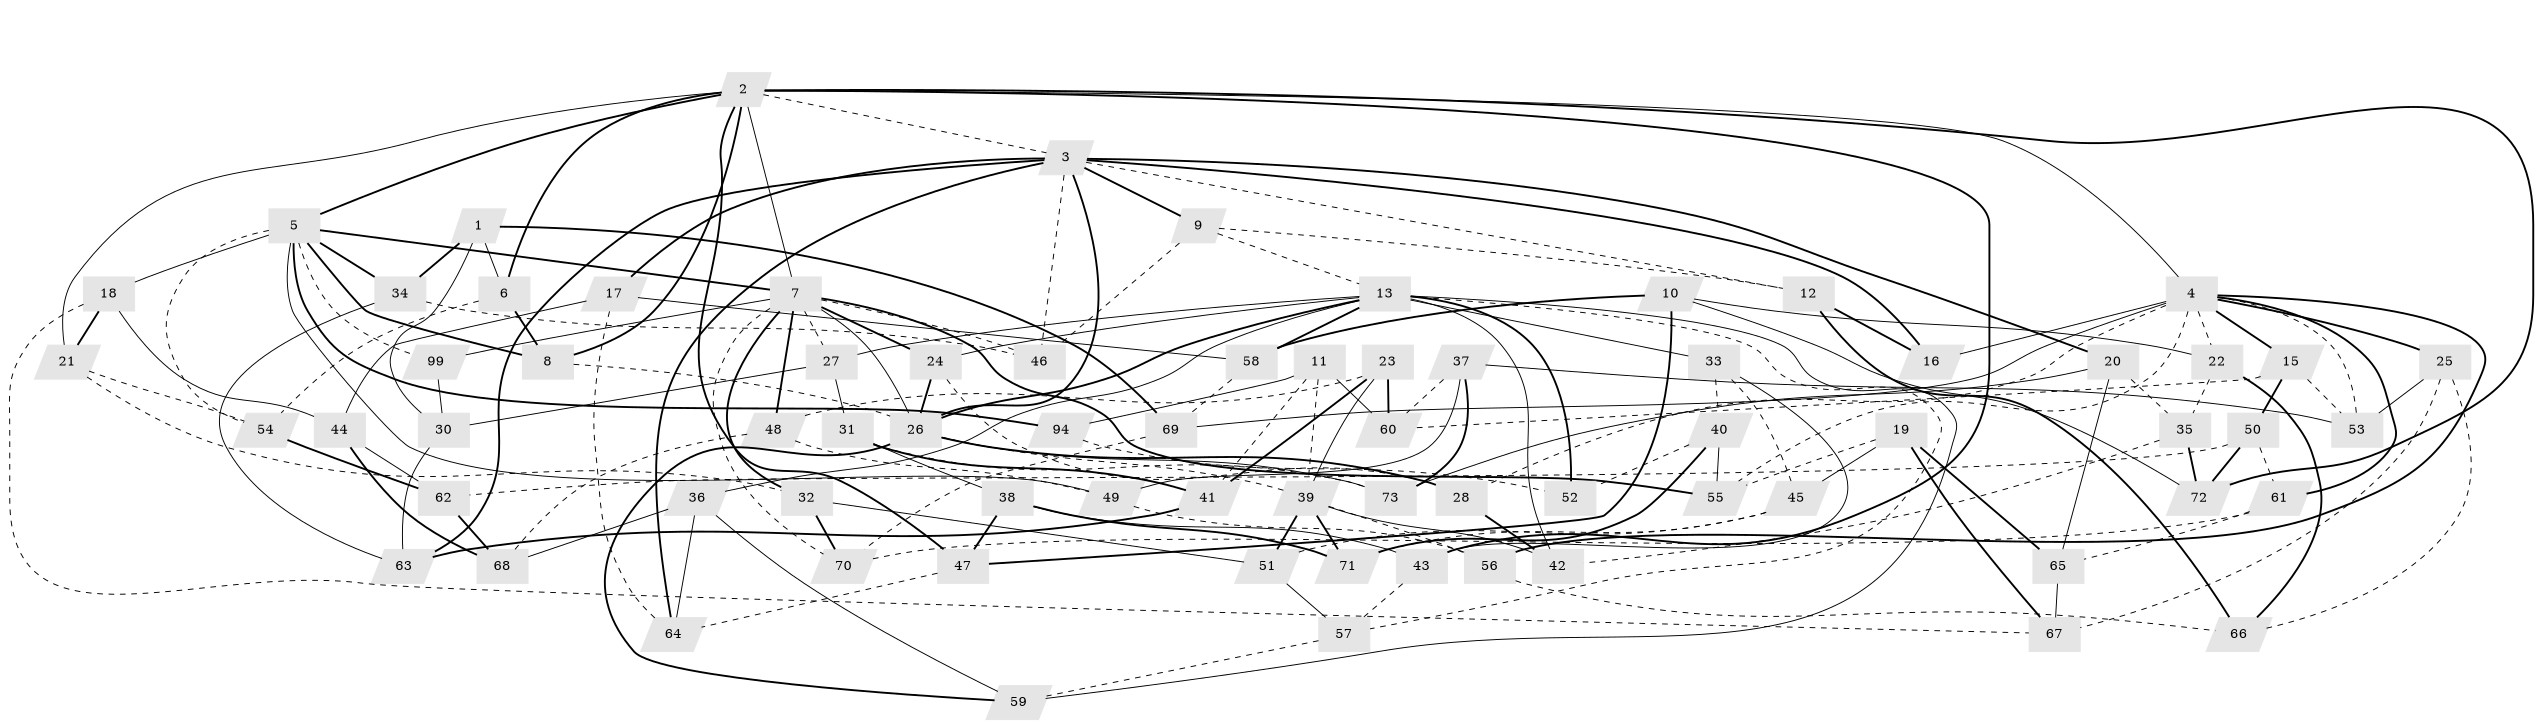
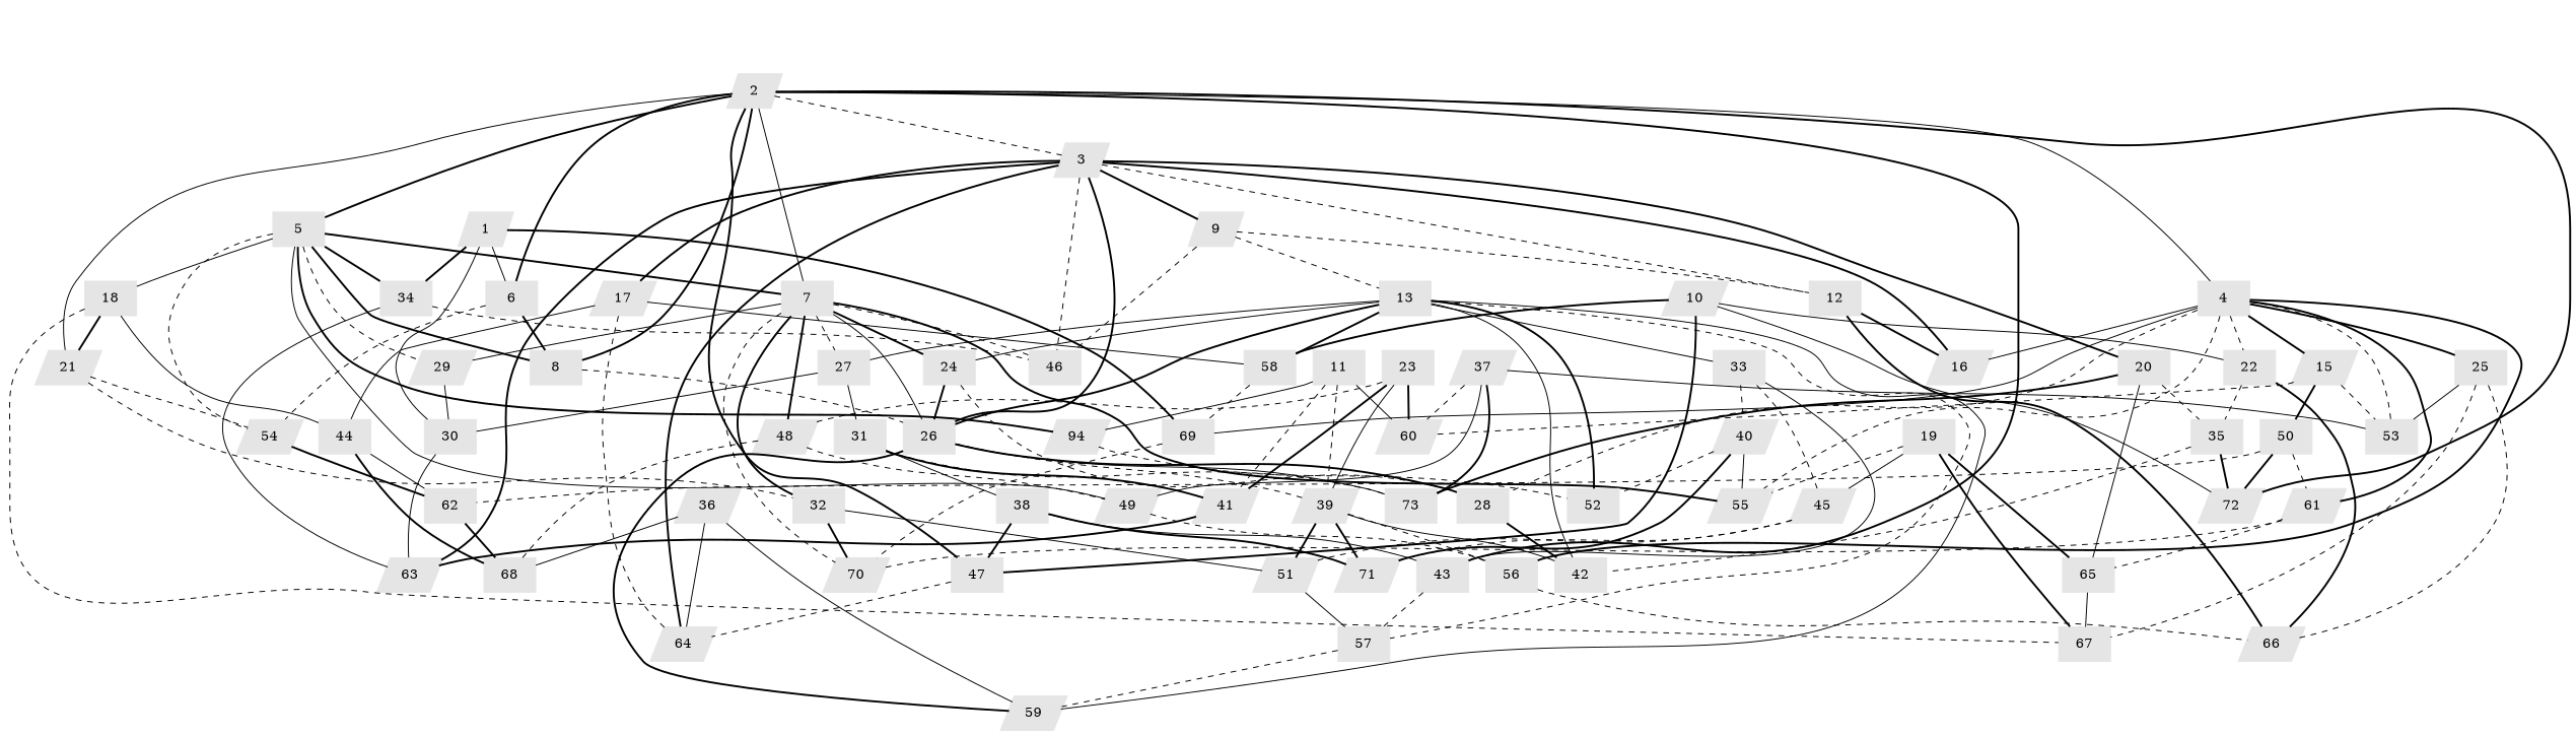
  graph {
    node [color=gray90 shape=box style=filled]
    edge [style=bold weight=1.0]
    1 [shape=parallelogram]
    6
    30
    34
    69
    8
    54 [shape=parallelogram]
    63 [shape=parallelogram]
    46
    70 [shape=parallelogram]
    2 [shape=parallelogram]
    3 [shape=parallelogram]
    4
    5
    7
    21 [shape=parallelogram]
    43
    47
    72 [shape=parallelogram]
    9 [shape=parallelogram]
    12
    16 [shape=parallelogram]
    17 [shape=parallelogram]
    20
    26
    64 [shape=parallelogram]
    15 [shape=parallelogram]
    22
    25
    28
    53
    55 [shape=parallelogram]
    56
    61 [shape=parallelogram]
    n35 [label=94 shape=parallelogram]
    18
-   29 [shape=parallelogram label=99]
+   29 [shape=parallelogram]
    49 [shape=parallelogram]
    24
    27
    32
    48 [shape=parallelogram]
    57
    13
    66 [shape=parallelogram]
    58
    44
    65
    35
    73
    39 [shape=parallelogram]
    59 [shape=parallelogram]
    60 [shape=parallelogram]
    50
    67
    42
    52
    62
    31
    51 [shape=parallelogram]
    68
    33
    36 [shape=parallelogram]
    10 [shape=parallelogram]
    11
    41 [shape=parallelogram]
    71 [shape=parallelogram]
    45 [shape=parallelogram]
    40 [shape=parallelogram]
    19
    23
    38
    37 [shape=parallelogram]
    1 -- 6 [style=solid]
    1 -- 30 [style=solid]
    1 -- 34
    1 -- 69
    6 -- 8
    6 -- 54 [style=dashed]
    30 -- 63 [style=solid]
    34 -- 63 [style=solid]
    34 -- 46 [style=dashed]
    69 -- 70 [style=dashed]
    8 -- 26 [style=dashed]
    54 -- 62
    2 -- 6
    2 -- 8
    2 -- 3 [style=dashed]
    2 -- 4 [style=solid]
    2 -- 5
    2 -- 7 [style=solid]
    2 -- 21 [style=solid]
    2 -- 43
    2 -- 47
    2 -- 72
    3 -- 63
    3 -- 46 [style=dashed]
    3 -- 9
    3 -- 12 [style=dashed]
    3 -- 16
    3 -- 17
    3 -- 20
    3 -- 26
    3 -- 64
    4 -- 69 [style=solid]
    4 -- 16 [style=solid weight=2.0]
    4 -- 15
    4 -- 22 [style=dashed]
    4 -- 25
    4 -- 28 [style=dashed]
    4 -- 53 [style=dashed]
    4 -- 55 [style=dashed]
    4 -- 56
    4 -- 61
    5 -- 34
    5 -- 8
    5 -- 54 [style=dashed]
    5 -- 7
    5 -- n35 [weight=2.0]
    5 -- 18 [style=solid]
    5 -- 29 [style=dashed]
    5 -- 49 [style=solid]
    7 -- 46 [style=dashed]
    7 -- 70 [style=dashed]
    7 -- 26 [style=solid]
    7 -- 55
    7 -- 29 [style=solid weight=2.0]
    7 -- 24
    7 -- 27 [style=dashed]
    7 -- 32
    7 -- 48
    21 -- 54 [style=dashed]
    21 -- 32 [style=dashed]
    43 -- 57 [style=dashed]
    47 -- 64 [style=dashed]
    9 -- 46 [style=dashed]
    9 -- 12 [style=dashed]
    9 -- 13 [style=dashed]
    12 -- 16
    12 -- 66
    17 -- 64 [style=dashed]
    17 -- 58 [style=solid]
    17 -- 44 [style=solid]
    20 -- 65 [style=solid]
    20 -- 35 [style=dashed]
-   20 -- 73 [style=solid]
+   20 -- 73
    26 -- 28
    26 -- 73 [style=solid]
    26 -- 39 [style=dashed weight=2.0]
    26 -- 59
    15 -- 53 [style=dashed]
    15 -- 60 [style=dashed]
    15 -- 50
    22 -- 66
    22 -- 35 [style=dashed]
    25 -- 53 [style=solid]
    25 -- 66 [style=dashed]
    25 -- 67 [style=dashed]
    28 -- 42
    56 -- 66 [style=dashed]
    61 -- 70 [style=dashed]
    61 -- 65 [style=dashed]
    n35 -- 52 [style=dashed]
    18 -- 21
    18 -- 44 [style=solid]
    18 -- 67 [style=dashed]
    29 -- 30 [style=solid]
    49 -- 56 [style=dashed]
    24 -- 26
    24 -- 28 [style=dashed]
    27 -- 30 [style=solid]
    27 -- 31 [style=solid]
    32 -- 70
    32 -- 51 [style=solid]
    48 -- 49 [style=dashed]
    48 -- 68 [style=dashed]
    57 -- 59 [style=dashed]
    13 -- 26
    13 -- 24 [style=solid]
    13 -- 27 [style=solid]
    13 -- 57 [style=dashed]
    13 -- 58
    13 -- 59 [style=solid]
    13 -- 42 [style=solid]
    13 -- 52 [weight=2.0]
    13 -- 33 [style=solid]
-   13 -- 36 [style=solid]
    58 -- 69 [style=dashed]
    44 -- 62 [style=solid]
    44 -- 68
    65 -- 67 [style=solid]
    35 -- 72
    35 -- 42 [style=dashed]
    39 -- 56 [style=dashed]
    39 -- 42 [style=solid]
    39 -- 51
    39 -- 71
    50 -- 72
    50 -- 61 [style=dashed]
    50 -- 62 [style=dashed]
    62 -- 68
    31 -- 73 [style=dashed]
    31 -- 41
    31 -- 38 [style=solid]
    51 -- 57 [style=solid]
    33 -- 43 [style=solid]
    33 -- 45 [style=dashed]
    33 -- 40 [style=dashed]
    36 -- 64 [style=solid]
    36 -- 59 [style=solid]
    36 -- 68 [style=solid]
    10 -- 47
    10 -- 72 [style=solid]
    10 -- 22 [style=solid]
    10 -- 58
    11 -- n35 [style=solid]
    11 -- 39 [style=dashed]
    11 -- 60 [style=solid]
    11 -- 41 [style=dashed]
    41 -- 63
    45 -- 51 [style=dashed]
    45 -- 71 [style=dashed]
    40 -- 55 [style=solid]
    40 -- 52 [style=dashed]
    40 -- 71
    19 -- 55 [style=dashed]
    19 -- 65
    19 -- 67
    19 -- 45 [style=solid]
    23 -- 48 [style=dashed]
    23 -- 39 [style=solid]
    23 -- 60
    23 -- 41
    38 -- 43 [style=solid]
    38 -- 47
    38 -- 71
    37 -- 53 [style=solid]
    37 -- 49 [style=solid]
    37 -- 73
    37 -- 60 [style=dashed]
  }
